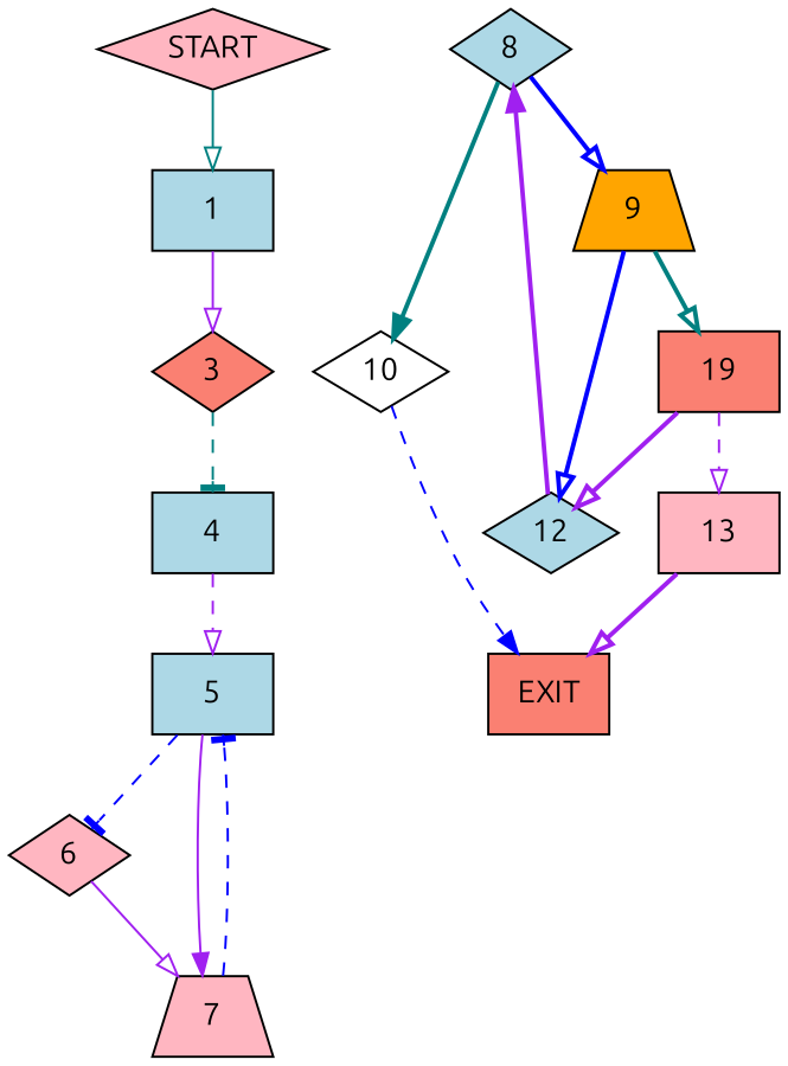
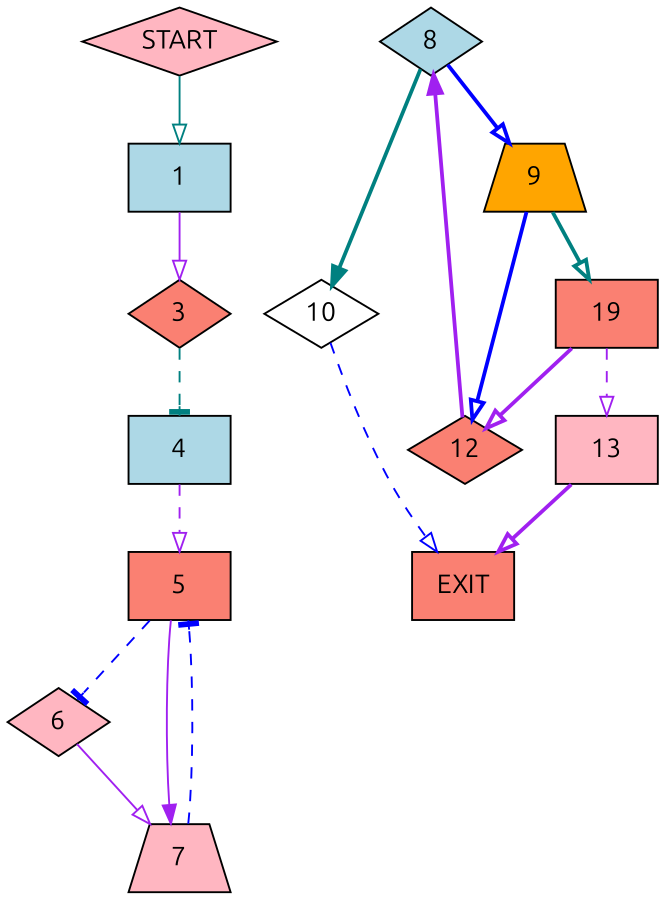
  digraph {
    fontname=Ubuntu
    node [fillcolor=lightblue fontname=Ubuntu shape=diamond style=filled]
    edge [arrowhead=onormal color=purple fontname=Ubuntu style=bold]
    n1 [fillcolor=lightpink label=START]
    1 [shape=box]
    3 [fillcolor=salmon]
    n4 [fillcolor=salmon label=EXIT shape=box]
    4 [shape=box]
-   5 [shape=box]
+   5 [fillcolor=salmon shape=box]
    6 [fillcolor=lightpink]
    7 [fillcolor=lightpink shape=trapezium]
    8
    9 [fillcolor=orange shape=trapezium]
    10 [fillcolor=white]
    n12 [fillcolor=salmon label=19 shape=box]
-   12
+   12 [fillcolor=salmon]
    13 [fillcolor=lightpink shape=box]
    n1 -> 1 [color=teal style=solid]
    1 -> 3 [style=solid]
    3 -> 4 [arrowhead=tee color=teal style=dashed]
    4 -> 5 [style=dashed]
    5 -> 6 [arrowhead=tee color=blue style=dashed]
    5 -> 7 [arrowhead=normal style=solid]
    6 -> 7 [style=solid]
    7 -> 5 [arrowhead=tee color=blue style=dashed]
    8 -> 9 [color=blue]
    8 -> 10 [arrowhead=normal color=teal]
    9 -> n12 [color=teal]
    9 -> 12 [color=blue]
-   10 -> n4 [arrowhead=normal color=blue style=dashed]
+   10 -> n4 [color=blue style=dashed]
    n12 -> 12
    n12 -> 13 [style=dashed]
    12 -> 8 [arrowhead=normal]
    13 -> n4
  }
